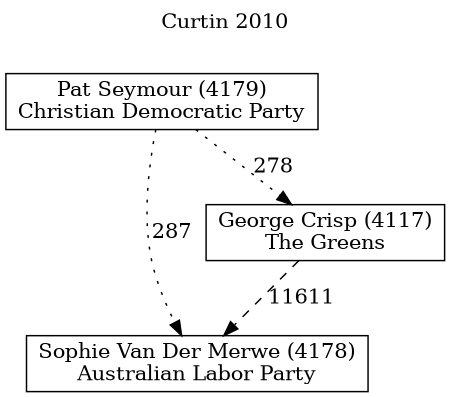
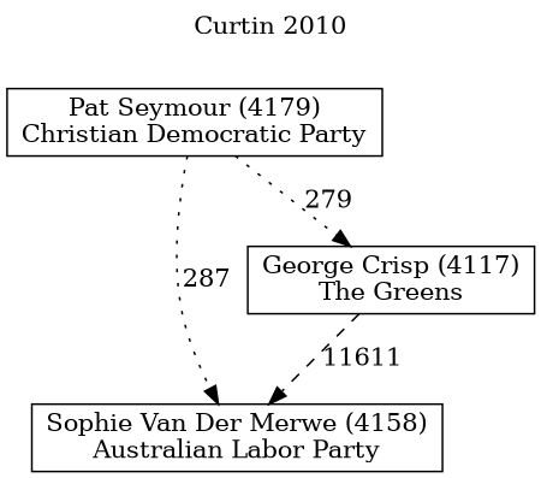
  digraph {
    label="Curtin 2010"
    labelloc=t
    mclimit=10
    node [shape=box]
    edge [style=dotted]
-   n1 [label="Sophie Van Der Merwe (4178)\nAustralian Labor Party"]
+   n1 [label="Sophie Van Der Merwe (4158)\nAustralian Labor Party"]
    n2 [label="George Crisp (4117)\nThe Greens"]
    n3 [label="Pat Seymour (4179)\nChristian Democratic Party"]
    n2 -> n1 [label=11611 style=dashed]
    n3 -> n1 [label=287]
-   n3 -> n2 [label=278]
+   n3 -> n2 [label=279]
  }
